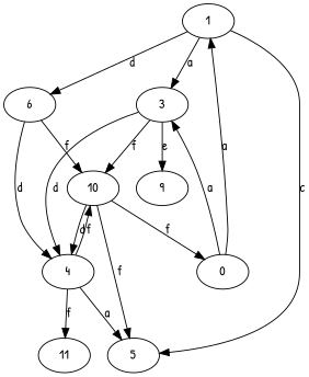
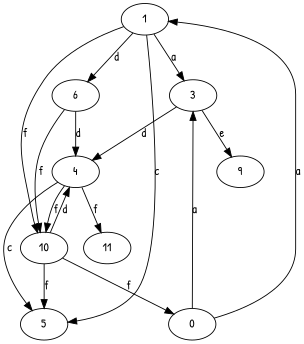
  strict digraph {
    fontname="Patrick Hand"
    node [fontname="Patrick Hand"]
    edge [fontname="Patrick Hand"]
    1
    3
    5
    6
    10
    n6 [label=4]
    9
    0
    11
    1 -> 3 [label=a]
    1 -> 5 [label=c]
    1 -> 6 [label=d]
-   3 -> 10 [label=f]
+   1 -> 10 [label=f]
    3 -> n6 [label=d]
    3 -> 9 [label=e]
    6 -> 10 [label=f]
    6 -> n6 [label=d]
    10 -> 5 [label=f]
    10 -> n6 [label=d]
    10 -> 0 [label=f]
-   n6 -> 5 [label=a]
+   n6 -> 5 [label=c]
    n6 -> 10 [label=f]
    n6 -> 11 [label=f]
    0 -> 1 [label=a]
    0 -> 3 [label=a]
  }
